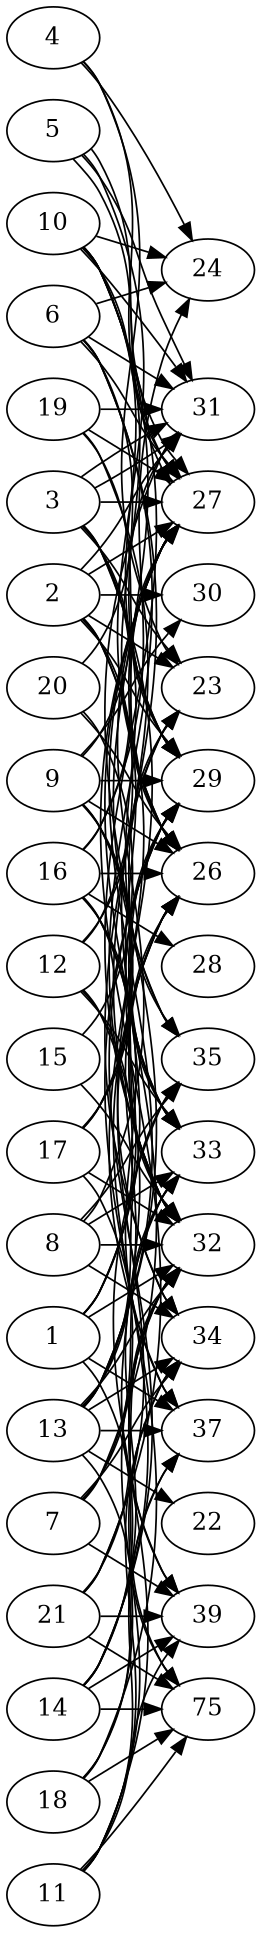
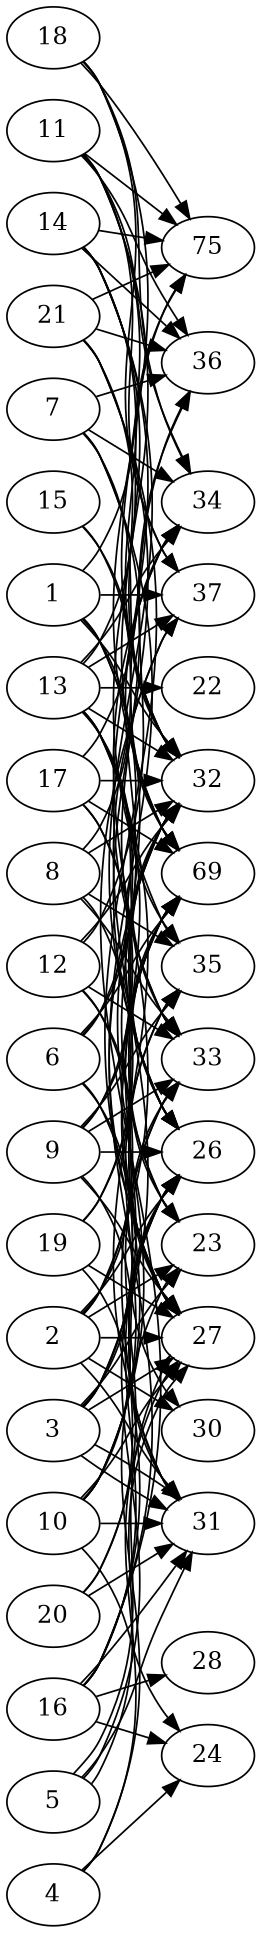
  digraph {
    rankdir=LR
    node [alpha=0.11]
    1 [alpha=0.15 expect_size=727909396479406505984]
    23 [alpha=0.08 expect_size=197312558379003019264]
    n3 [expect_size=387219012451076931584 label=75]
    26 [alpha=0.16 expect_size=480551361974073728]
-   29 [expect_size=5582269639057958912]
+   29 [expect_size=5582269639057958912 label=69]
    32 [alpha=0.12 expect_size=56391027970561672]
    37 [alpha=0.17 expect_size=55578862842924840]
    2 [alpha=0.03 expect_size=52245552454202448]
    27 [alpha=0.15 expect_size=143547683191671456]
    30 [expect_size=2518918194889754673152]
    31 [alpha=0.13 expect_size=7294554629895308288]
    33 [alpha=0.03 expect_size=14325139454492793634816]
    34 [alpha=0.01 expect_size=47015263883577176]
    3 [alpha=0.01 expect_size=8512017504995037413376]
    35 [alpha=0.15 expect_size=7891424290882696773632]
    4 [alpha=0.05 expect_size=8502342807117849600]
    24 [alpha=0.03 expect_size=10009074119025520279552]
    5 [alpha=0.19 expect_size=1387456505201164032]
    6 [alpha=0.12 expect_size=8744850080689907826688]
    7 [alpha=0.08 expect_size=8091074646764472320]
-   36 [alpha=0.06 expect_size=3127901171186304811008 label=39]
+   36 [alpha=0.06 expect_size=3127901171186304811008]
    8 [alpha=0.07 expect_size=3628563664473268]
    9 [alpha=0.16 expect_size=10827102655822902]
    10 [alpha=0.12 expect_size=12612143839474352128000]
    11 [alpha=0.08 expect_size=5209323846947011821568]
    12 [expect_size=1100716581304719872]
    13 [alpha=0.00 expect_size=868486720128578224128]
    22 [expect_size=163971652838310496]
    14 [alpha=0.06 expect_size=4250027795293405184000]
    15 [alpha=0.19 expect_size=51678977386509384]
    16 [alpha=0.09 expect_size=36831051558422096]
    28 [expect_size=7211905937562546]
    17 [alpha=0.05 expect_size=27372408310570064]
    18 [alpha=0.00 expect_size=2068515355876441194496]
    19 [alpha=0.16 expect_size=2705212772839527936]
    20 [alpha=0.07 expect_size=2092014863054061]
    21 [alpha=0.01 expect_size=77807738647915200]
    1 -> 23
    1 -> n3
    1 -> 26
    1 -> 29
    1 -> 32
    1 -> 37
    2 -> 23
    2 -> 26
    2 -> 29
    2 -> 27
    2 -> 30
    2 -> 31
    2 -> 33
    2 -> 34
    3 -> 23
    3 -> 26
    3 -> 29
    3 -> 37
    3 -> 27
    3 -> 31
    3 -> 31
    3 -> 35
    4 -> 23
    4 -> 27
    4 -> 24
    5 -> 26
    5 -> 27
    5 -> 27
    5 -> 31
    6 -> 29
    6 -> 32
    6 -> 27
    6 -> 31
    6 -> 34
-   6 -> 24
    7 -> 32
    7 -> 27
    7 -> 33
    7 -> 34
    7 -> 36
    8 -> 32
    8 -> 27
    8 -> 33
    8 -> 34
    8 -> 35
    9 -> 26
    9 -> 29
    9 -> 32
    9 -> 27
    9 -> 30
    9 -> 33
    9 -> 35
    10 -> 26
    10 -> 29
    10 -> 32
    10 -> 27
    10 -> 31
    10 -> 35
    10 -> 24
    11 -> n3
    11 -> 32
    11 -> 37
    11 -> 34
    11 -> 35
    11 -> 36
    12 -> 23
    12 -> 32
    12 -> 27
    12 -> 33
    12 -> 36
    13 -> n3
    13 -> 26
    13 -> 32
    13 -> 37
    13 -> 27
    13 -> 31
    13 -> 33
    13 -> 34
    13 -> 35
    13 -> 22
    14 -> n3
    14 -> 26
    14 -> 29
    14 -> 32
    14 -> 33
    14 -> 36
    15 -> 29
    15 -> 32
    16 -> 26
    16 -> 32
    16 -> 37
-   16 -> 27
+   16 -> 31
    16 -> 33
    16 -> 24
    16 -> 28
    17 -> 23
    17 -> 26
    17 -> 29
    17 -> 32
    17 -> 36
    18 -> n3
    18 -> 29
    18 -> 37
    18 -> 34
    19 -> 29
    19 -> 32
    19 -> 27
    19 -> 31
    20 -> 26
    20 -> 31
    20 -> 33
    21 -> n3
    21 -> 26
    21 -> 32
    21 -> 27
    21 -> 36
  }
